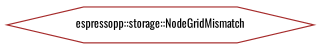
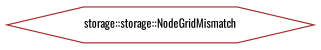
  digraph {
    rankdir=TB
    fontname=Oswald
-   n1 [color=brown fillcolor=white fontname=Oswald fontsize=10 height=0.2 label="espressopp::storage::NodeGridMismatch" shape=hexagon style=filled width=0.4]
+   n1 [color=brown fillcolor=white fontname=Oswald fontsize=10 height=0.2 label="storage::storage::NodeGridMismatch" shape=hexagon style=filled width=0.4]
  }
